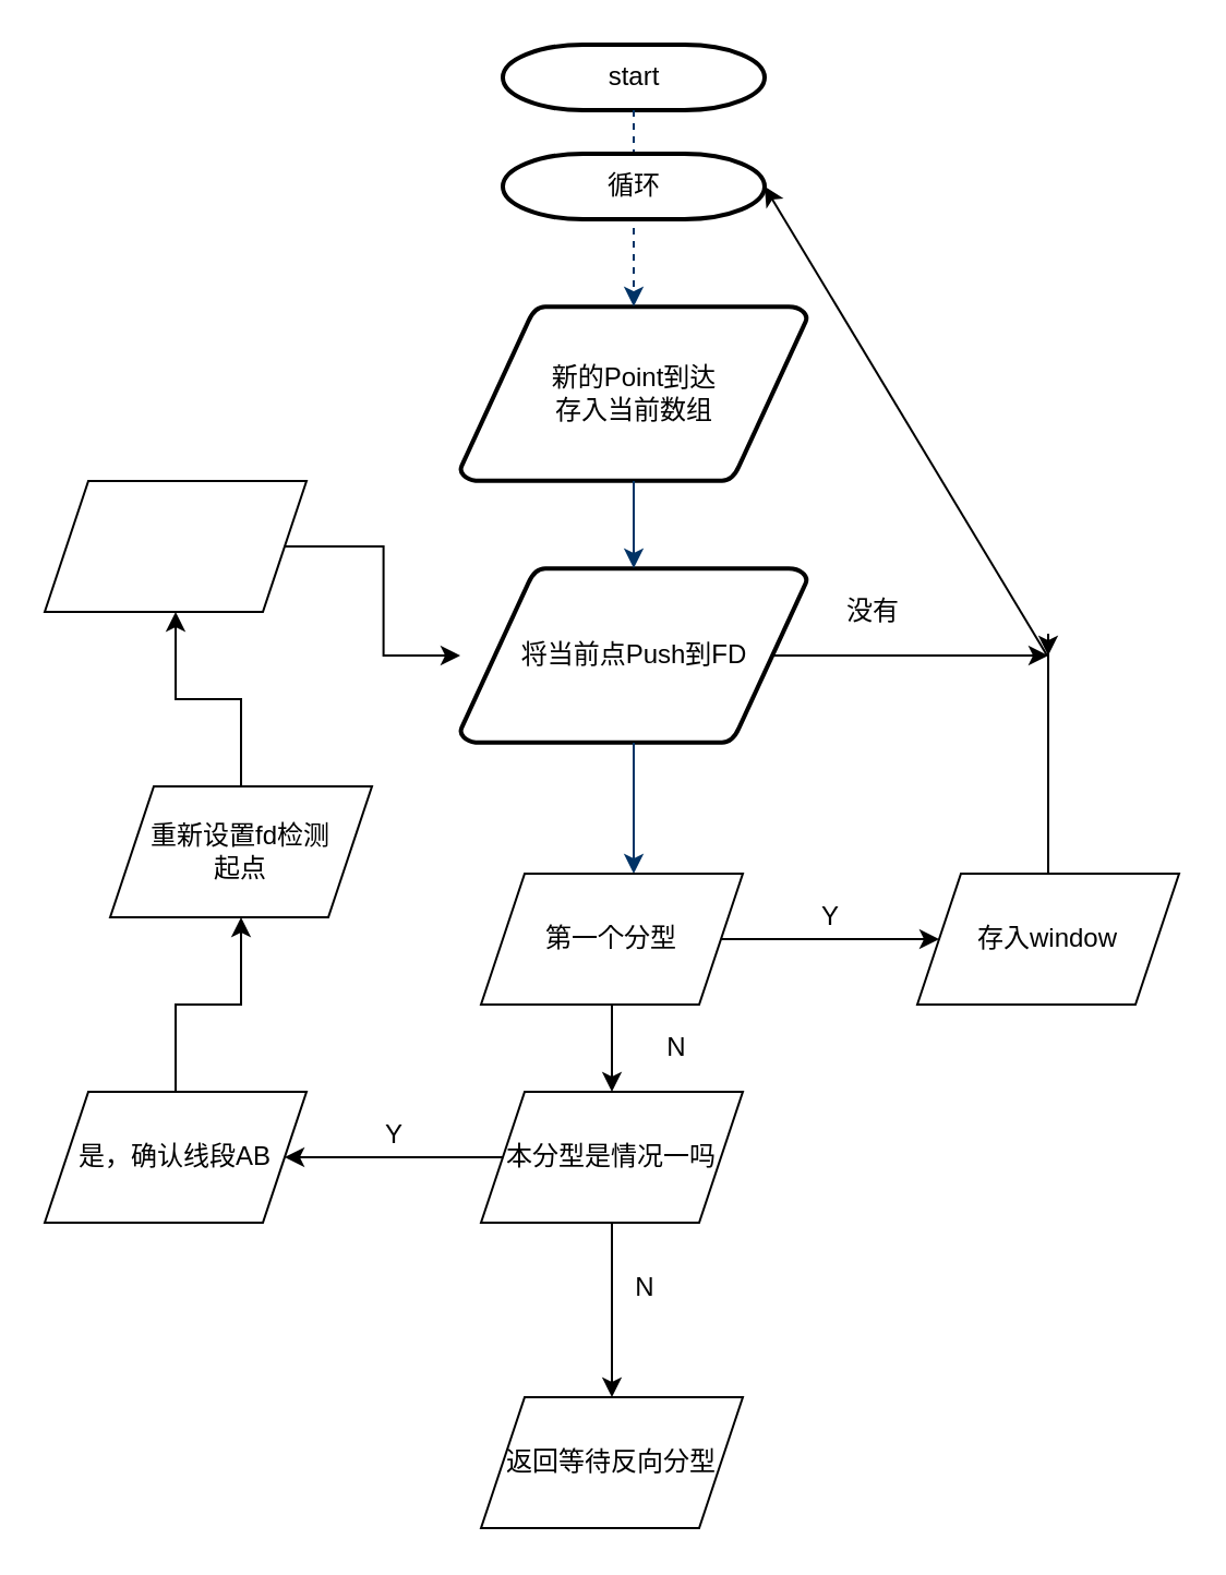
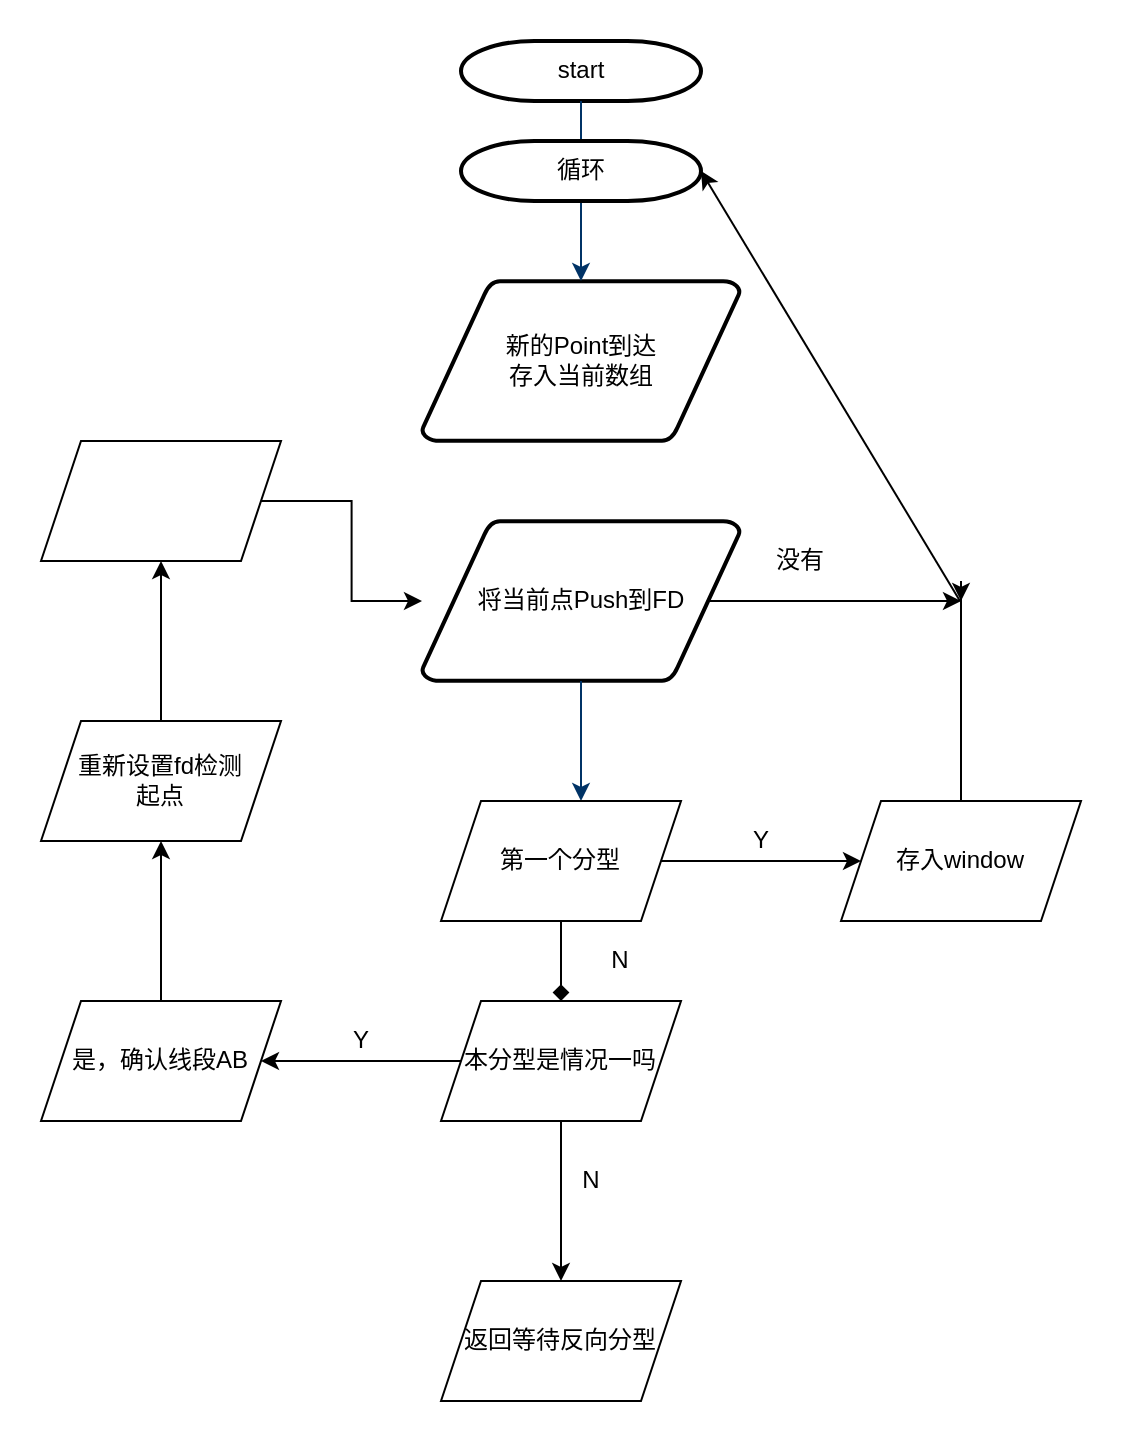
  <mxCell id="0" />
  <mxCell id="1" parent="0" />
  <mxCell id="2" value="start" style="shape=mxgraph.flowchart.terminator;strokeWidth=2;gradientColor=none;gradientDirection=north;fontStyle=0;html=1;" parent="1" vertex="1"><mxGeometry x="230" y="20" width="120" height="30" as="geometry" /></mxCell>
  <mxCell id="3" value="新的Point到达&lt;br&gt;存入当前数组" style="shape=mxgraph.flowchart.data;strokeWidth=2;gradientColor=none;gradientDirection=north;fontStyle=0;html=1;" parent="1" vertex="1"><mxGeometry x="210.5" y="140" width="159" height="80" as="geometry" /></mxCell>
  <mxCell id="4" style="edgeStyle=orthogonalEdgeStyle;rounded=0;orthogonalLoop=1;jettySize=auto;html=1;exitX=0.905;exitY=0.5;exitDx=0;exitDy=0;exitPerimeter=0;" edge="1" parent="1" source="5"><mxGeometry relative="1" as="geometry"><mxPoint x="480" y="300" as="targetPoint" /></mxGeometry></mxCell>
  <mxCell id="5" value="将当前点Push到FD" style="shape=mxgraph.flowchart.data;strokeWidth=2;gradientColor=none;gradientDirection=north;fontStyle=0;html=1;" parent="1" vertex="1"><mxGeometry x="210.5" y="260" width="159" height="80" as="geometry" /></mxCell>
- <mxCell id="6" style="fontStyle=1;strokeColor=#003366;strokeWidth=1;html=1;dashed=1;" parent="1" source="2" target="3" edge="1"><mxGeometry relative="1" as="geometry" /></mxCell>
- <mxCell id="7" style="fontStyle=1;strokeColor=#003366;strokeWidth=1;html=1;" parent="1" source="3" target="5" edge="1"><mxGeometry relative="1" as="geometry" /></mxCell>
+ <mxCell id="6" style="fontStyle=1;strokeColor=#003366;strokeWidth=1;html=1;" parent="1" source="2" target="3" edge="1"><mxGeometry relative="1" as="geometry" /></mxCell>
  <mxCell id="8" style="entryX=0.5;entryY=0;entryPerimeter=0;fontStyle=1;strokeColor=#003366;strokeWidth=1;html=1;" parent="1" source="5" edge="1"><mxGeometry relative="1" as="geometry"><mxPoint x="290" y="400" as="targetPoint" /></mxGeometry></mxCell>
  <mxCell id="9" value="没有" style="text;html=1;strokeColor=none;fillColor=none;align=center;verticalAlign=middle;whiteSpace=wrap;rounded=0;" vertex="1" parent="1"><mxGeometry x="380" y="270" width="40" height="20" as="geometry" /></mxCell>
  <mxCell id="10" value="" style="endArrow=classic;html=1;entryX=1;entryY=0.5;entryDx=0;entryDy=0;entryPerimeter=0;" edge="1" parent="1" target="30"><mxGeometry width="50" height="50" relative="1" as="geometry"><mxPoint x="479.5" y="300" as="sourcePoint" /><mxPoint x="480" y="100" as="targetPoint" /></mxGeometry></mxCell>
  <mxCell id="11" value="" style="edgeStyle=orthogonalEdgeStyle;rounded=0;orthogonalLoop=1;jettySize=auto;html=1;" edge="1" parent="1" source="13" target="15"><mxGeometry relative="1" as="geometry" /></mxCell>
- <mxCell id="12" style="edgeStyle=orthogonalEdgeStyle;rounded=0;orthogonalLoop=1;jettySize=auto;html=1;exitX=0.5;exitY=1;exitDx=0;exitDy=0;entryX=0.5;entryY=0;entryDx=0;entryDy=0;" edge="1" parent="1" source="13" target="19"><mxGeometry relative="1" as="geometry" /></mxCell>
+ <mxCell id="12" style="edgeStyle=orthogonalEdgeStyle;rounded=0;orthogonalLoop=1;jettySize=auto;html=1;exitX=0.5;exitY=1;exitDx=0;exitDy=0;entryX=0.5;entryY=0;entryDx=0;entryDy=0;endArrow=diamond;" edge="1" parent="1" source="13" target="19"><mxGeometry relative="1" as="geometry" /></mxCell>
  <mxCell id="13" value="第一个分型" style="shape=parallelogram;perimeter=parallelogramPerimeter;whiteSpace=wrap;html=1;fixedSize=1;" vertex="1" parent="1"><mxGeometry x="220" y="400" width="120" height="60" as="geometry" /></mxCell>
  <mxCell id="14" value="" style="edgeStyle=orthogonalEdgeStyle;rounded=0;orthogonalLoop=1;jettySize=auto;html=1;" edge="1" parent="1" source="15"><mxGeometry relative="1" as="geometry"><mxPoint x="480" y="300" as="targetPoint" /><Array as="points"><mxPoint x="480" y="290" /><mxPoint x="480" y="290" /></Array></mxGeometry></mxCell>
  <mxCell id="15" value="存入window" style="shape=parallelogram;perimeter=parallelogramPerimeter;whiteSpace=wrap;html=1;fixedSize=1;" vertex="1" parent="1"><mxGeometry x="420" y="400" width="120" height="60" as="geometry" /></mxCell>
  <mxCell id="16" value="Y" style="text;html=1;align=center;verticalAlign=middle;resizable=0;points=[];autosize=1;strokeColor=none;" vertex="1" parent="1"><mxGeometry x="370" y="410" width="20" height="20" as="geometry" /></mxCell>
  <mxCell id="17" value="" style="edgeStyle=orthogonalEdgeStyle;rounded=0;orthogonalLoop=1;jettySize=auto;html=1;" edge="1" parent="1" source="19" target="21"><mxGeometry relative="1" as="geometry" /></mxCell>
  <mxCell id="18" value="" style="edgeStyle=orthogonalEdgeStyle;rounded=0;orthogonalLoop=1;jettySize=auto;html=1;" edge="1" parent="1" source="19" target="23"><mxGeometry relative="1" as="geometry" /></mxCell>
  <mxCell id="19" value="本分型是情况一吗" style="shape=parallelogram;perimeter=parallelogramPerimeter;whiteSpace=wrap;html=1;fixedSize=1;" vertex="1" parent="1"><mxGeometry x="220" y="500" width="120" height="60" as="geometry" /></mxCell>
  <mxCell id="20" value="N" style="text;html=1;strokeColor=none;fillColor=none;align=center;verticalAlign=middle;whiteSpace=wrap;rounded=0;" vertex="1" parent="1"><mxGeometry x="290" y="470" width="40" height="20" as="geometry" /></mxCell>
  <mxCell id="21" value="返回等待反向分型&lt;br&gt;" style="shape=parallelogram;perimeter=parallelogramPerimeter;whiteSpace=wrap;html=1;fixedSize=1;" vertex="1" parent="1"><mxGeometry x="220" y="640" width="120" height="60" as="geometry" /></mxCell>
  <mxCell id="22" value="" style="edgeStyle=orthogonalEdgeStyle;rounded=0;orthogonalLoop=1;jettySize=auto;html=1;" edge="1" parent="1" source="23" target="25"><mxGeometry relative="1" as="geometry" /></mxCell>
  <mxCell id="23" value="是，确认线段AB" style="shape=parallelogram;perimeter=parallelogramPerimeter;whiteSpace=wrap;html=1;fixedSize=1;" vertex="1" parent="1"><mxGeometry x="20" y="500" width="120" height="60" as="geometry" /></mxCell>
  <mxCell id="24" value="" style="edgeStyle=orthogonalEdgeStyle;rounded=0;orthogonalLoop=1;jettySize=auto;html=1;" edge="1" parent="1" source="25" target="27"><mxGeometry relative="1" as="geometry" /></mxCell>
- <mxCell id="25" value="重新设置fd检测&lt;br&gt;起点" style="shape=parallelogram;perimeter=parallelogramPerimeter;whiteSpace=wrap;html=1;fixedSize=1;" vertex="1" parent="1"><mxGeometry x="50" y="360" width="120" height="60" as="geometry" /></mxCell>
+ <mxCell id="25" value="重新设置fd检测&lt;br&gt;起点" style="shape=parallelogram;perimeter=parallelogramPerimeter;whiteSpace=wrap;html=1;fixedSize=1;" vertex="1" parent="1"><mxGeometry x="20" y="360" width="120" height="60" as="geometry" /></mxCell>
  <mxCell id="26" value="" style="edgeStyle=orthogonalEdgeStyle;rounded=0;orthogonalLoop=1;jettySize=auto;html=1;" edge="1" parent="1" source="27" target="5"><mxGeometry relative="1" as="geometry" /></mxCell>
  <mxCell id="27" value="" style="shape=parallelogram;perimeter=parallelogramPerimeter;whiteSpace=wrap;html=1;fixedSize=1;" vertex="1" parent="1"><mxGeometry x="20" y="220" width="120" height="60" as="geometry" /></mxCell>
  <mxCell id="28" value="N" style="text;html=1;align=center;verticalAlign=middle;resizable=0;points=[];autosize=1;strokeColor=none;" vertex="1" parent="1"><mxGeometry x="285" y="580" width="20" height="20" as="geometry" /></mxCell>
  <mxCell id="29" value="Y" style="text;html=1;align=center;verticalAlign=middle;resizable=0;points=[];autosize=1;strokeColor=none;" vertex="1" parent="1"><mxGeometry x="170" y="510" width="20" height="20" as="geometry" /></mxCell>
  <mxCell id="30" value="循环" style="shape=mxgraph.flowchart.terminator;strokeWidth=2;gradientColor=none;gradientDirection=north;fontStyle=0;html=1;" vertex="1" parent="1"><mxGeometry x="230" y="70" width="120" height="30" as="geometry" /></mxCell>
